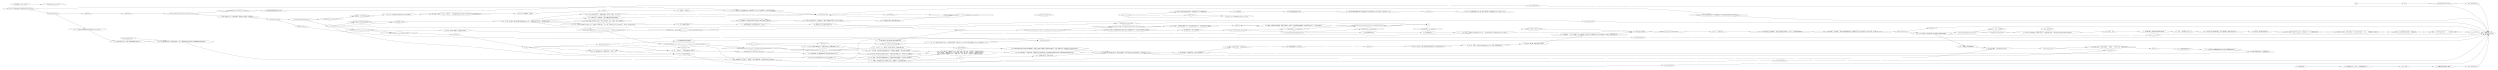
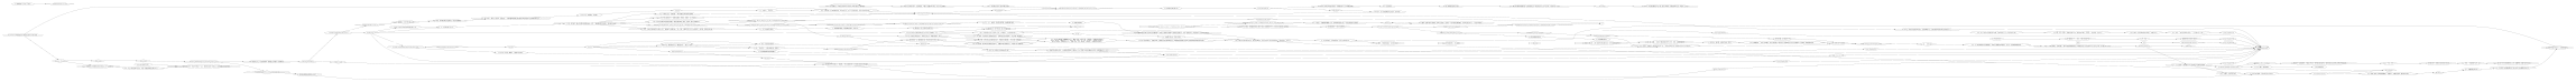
  digraph {
    fontname="EB Garamond"
    rankdir=LR
    node [fontname="EB Garamond"]
    edge [fontname="EB Garamond"]
    n1 [label=HUB]
    n2 [label=input]
    n3 [label="Variable[\"whirling.alaineugene_bad_greet\"]" shape=diamond]
    n4 [label="Jump to: [Eugenalain HUB]"]
    n5 [label="Eugene: “我倒是不会说得那么夸张——但是如果你需要的话，这里有你一个家。连带两个向你表示感激的工会成员。所以要照顾好自己，好吗？”"]
    n6 [label="Jump to: [Eugenalain HUB]"]
    n7 [label="Jump to: [Eugenalain HUB]"]
    n8 [label="Inland Empire: 他挺不过来了。"]
    n9 [label="Kim Kitsuragi: “这是最好的主意吗？”警督停下来思索了一会儿。“我想你也算延长了他的生命，如果他酒醒之后还能记得的话。”"]
    n10 [label="Eugene: “即使我想帮你，也无能为力。”他摇摇头。“整个港口都被封锁了，艾弗拉特让我们在这里等待指示。”"]
    n11 [label="You: “你们能帮我进入港口吗？”"]
    n12 [label="Eugene: “不，老兄。我不知道……我猜工会还是会维持周边的治安，但是……”他看着那位晕乎乎的同伴。“现在交给谁来做呢？”"]
    n13 [label="Eugene: “有人说过你就是个彻头彻尾的白痴吗？”他的声音毫无波澜。“那好……你就是。滚吧，别来烦我们了。”"]
    n14 [label="Eugene: “不要操之过急。”他皱着眉头。“我们等着看他会如何处理尚克的事吧。”"]
    n15 [label="Eugene: “阿兰？他什么都领导不了。”他面向他的朋友。“我是说，你看他——这人完全垮了。”"]
    n16 [label="Eugene: “老兄……你根本不明白事情是怎么回事，对吗？”他看着桌子上的那杯牛奶。“但是，没错……如果我不留下来，那一切都结束了。所以现在，我猜我必须这么做。”"]
    n17 [label="Kim Kitsuragi: Variable[\"plaza.tribunal_i_didnt_do_nothing_those_guys_did\"]  or  Variable[\"plaza.tribunal_theory_hardie\"]"]
    n18 [label="Jump to: [Eugenalain HUB]"]
    n19 [label="You: “你们应该原地解散，让其他更优秀的人来接手吧。”"]
    n20 [label="Alain: 他那双一直紧盯着你不放的眼睛，变得有几分清澈了，他露出了一个恶意与醉意满满的微笑。“丹尼斯已经是个死人了……只是还不知道而已……”"]
    n21 [label="IsKimHere()" shape=diamond]
    n22 [label="You: “你，尤金。”"]
    n23 [label="You: “提图斯没有任何兄弟吗？提布斯？”"]
    n24 [label="Jump to: [Eugenalain HUB]"]
    n25 [label="You: “照顾好自己，伙计们。”[离开。]"]
    n26 [label="Variable[\"whirling.eugene_exit_done\"]" shape=diamond]
    n27 [label="Kim Kitsuragi: IsCunoInParty()"]
    n28 [label="!(IsCunoInParty())" shape=diamond]
    n29 [label="Eugene: “是啊，你也是。外面的世道很艰难……”他摇摇头。“当警察可不容易。我们对你太苛刻了……”"]
    n30 [label="Eugene: “如果你以为这样能阻止他自杀，我保证会提醒他的……目前为止我只是一直在给他灌威士忌，让他能够安静。”他点点头。"]
    n31 [label="IsKimHere()" shape=diamond]
    n32 [label="IsCunoInParty()" shape=diamond]
    n33 [label="Kim Kitsuragi: Variable[\"whirling.eugene_aftertribunal_gave_alain_purpose\"]"]
    n34 [label="!(Variable[\"whirling.eugene_aftertribunal_gave_alain_purpose\"])" shape=diamond]
    n35 [label="Volition: 那里有点什么。决心在悄悄萌芽。他知道自己别无选择，只能随机应变。"]
    n36 [label="You: “非常高尚的想法。你会做得很好的。没有人天生就是领导者。”"]
    n37 [label="Eugene: “他看着像好的样子吗？”"]
    n38 [label="You: “提图斯走后，哈迪兄弟们要怎么办呢？”"]
    n39 [label="Eugene: “听着，你到底想从我们这里得到什么？现在真的很困难。”"]
    n40 [label="Eugene: “我？算了吧……我不是一个领导者。”他突然笑了。“你知道提图斯招募我过来仅仅是因为我会弹吉他吗？说需要鼓舞大家的士气。”"]
    n41 [label="Alain: 那个窄脸男人往回看你的眼神就好像死人一样。"]
    n42 [label="You: “那个逃跑的小个子——尚克——你就打算放着不管了？”"]
    n43 [label="Alain: 看到你走近，那个受伤的男人举起了啤酒表示欢迎。"]
    n44 [label="IsCunoInParty()" shape=diamond]
    n45 [label="Kim Kitsuragi: Variable[\"plaza.tribunal_theory_hardie\"]  or  Variable[\"plaza.tribunal_i_didnt_do_nothing_those_guys_did\"]"]
    n46 [label="Cuno: “那些家伙一直在城里转悠，”他继续小声说道。“因为他们的新混蛋哭泣。坤诺戒掉闪电丸之后就无法处理这种情感问题了。”"]
    n47 [label="Eugene: “没什么，马伦。”"]
    n48 [label="You: “这可真是太糟了。我觉得自己应该是没办法独活的……”"]
    n49 [label="Eugene: “该死的痛苦夜莺……”男人摇摇头。"]
    n50 [label="IsKimHere()" shape=diamond]
    n51 [label="You: “科奈尔，野松公司……这些人都要为你死去的朋友负责。你打算就这样放着不管了？”"]
    n52 [label="Kim Kitsuragi: IsKimHere()"]
    n53 [label="!(IsKimHere())" shape=diamond]
    n54 [label="Alain: 并不像。他胡子拉碴的脸几乎灰败了，浑身散发着小便、汗水和酒精的味道。"]
    n55 [label="Inland Empire: 是的。以前的确有人这么叫过你，但你不在乎。"]
    n56 [label="Rhetoric: 他说‘谢谢你’。"]
    n57 [label="Alain: “提……提……提图……”他的口水伴随着痛苦的表情飞了出来。“提图……提图斯他妈的死了……”"]
    n58 [label="Kim Kitsuragi: IsCunoInParty()"]
    n59 [label="Alain: 那人用满怀恶意的目光盯着你。"]
    n60 [label="Alain: 那个窄脸男人往回看你的眼神亮了那么一瞬间，他的嘴唇无声地动了动。"]
    n61 [label="Alain: 他眼中闪烁的光芒熄灭了，随即瘫倒在桌子上。"]
    n62 [label="You: （低语。）“你是在暗示什么吗，金？”"]
    n63 [label="Eugene: “提比乌斯？他可不愿意跟我们扯上关系。提图斯因为*这档事*巴结他好多年了。”"]
-   n64 [label="You: “你说得对，尤金·哈迪听起来也不错。”"]
    n65 [label="Kim Kitsuragi: IsKimHere()"]
    n66 [label="!(IsKimHere())" shape=diamond]
    n67 [label="You: “你们俩准备回去港口拖集装箱吗？”"]
    n68 [label="Jump to: [Eugenalain HUB]"]
    n69 [label="You: “我。”"]
    n70 [label="Cuno: “真他妈是个胆小鬼……”坤诺小声说到。"]
    n71 [label="!(IsCunoInParty())" shape=diamond]
    n72 [label="Kim Kitsuragi: “我们对你们的损失表示哀悼，”他说话时微微点头，但其余的哈迪男孩似乎没有注意到他说了什么。"]
    n73 [label="Eugene: 他把目光移到一边，眼睛里满是忧虑。“我从没有*做过*任何事，阿兰。”"]
    n74 [label="Eugene: “哦，是你啊……想不到你这么快就能行走自如了。”他看向坐在自己身后的男人。“阿兰你看，胆小鬼警察来了。”"]
    n75 [label="Eugene: “他没有，就是这样。”他重重地叹了口气。“提图斯、特奥、丹尼斯、安吉……他们都死了，他却毫发无伤地逃走了。”\n“他没有，就是这样。”他重重地叹了口气。“提图斯、特奥、丹尼斯、安吉、莉兹……他们都死了，他却毫发无伤地逃走了。”\n“他没有，就是这样。”他重重地叹了口气。“提图斯、特奥、安吉、伊丽莎白……他们都死了，他却毫发无伤地逃走了。”"]
    n76 [label="Eugene: “我会的。你们也要照顾好你们的朋友，”他朝你点点头。"]
    n77 [label="Alain: “我只是……”他似乎连头都抬不起来了。“……什么都没有了，没有了！”"]
    n78 [label="Jump to: [Eugenalain HUB]"]
    n79 [label="Eugene: “哦，是你啊……想不到你这么快就能行走自如了。”他看向自己身后的男人。“阿兰你看，叛徒警察来了。”"]
    n80 [label="Kim Kitsuragi: “他已经崩溃了，”他低声对你说。“他大概认为自己应该保护好别人。现在他因为没有同他们一起战死，或是没有代替他们死去而心怀愧疚。”"]
    n81 [label="Alain: “呃……什么？”他抬起头，眼睛里充满了困惑，好像刚从睡梦中醒来。"]
    n82 [label="You: “他伤得有多严重？”"]
    n83 [label="Empathy: 这是幸存者的负罪感。他觉得自己应该跟其他人一同死去。如果找不到新目标，他很可能会选择自杀——或是一直像这样下去，虽然没有死，但也不算真正的活着。"]
    n84 [label="You: “是吗……有道理，算了。”"]
    n85 [label="Eugene: “不。加尔特说她在交火之前就离开了，就这些。我想想还有没有别的……哦，有了，他说她好像真的很匆忙。”"]
    n86 [label="Eugene: “……对你们俩都是，”他转向警督。“我们不应该那样欺骗那你们的。在那场战争之间，你站在我们中间，挡了不少子弹。马丁内斯欠你一个人情。”"]
    n87 [label="Jump to: [Eugenalain HUB]"]
    n88 [label="Rhetoric: 他可能是在说他们一直在哀悼逝去的朋友。"]
    n89 [label="Variable[\"plaza.tribunal_spiritbomb_succeeded\"]  or  Variable[\"plaza.tribunal_shot_kortenaer_success\"]" shape=diamond]
    n90 [label="You: “你知道卡拉洁怎么样了吗？”"]
    n91 [label="You: “这种破事真的很难，但你还是要振作起来，了结这一切。”"]
    n92 [label="Alain: 看到你走近，那个受伤的男人攥紧了拳头。"]
    n93 [label="You: “没什么，只是在自言自语罢了。”"]
    n94 [label="Jump to: [Eugenalain HUB]"]
    n95 [label="Eugene: “哈迪兄弟会怎么样？自己看吧，兄弟。一切都结束了，不会再有哈迪兄弟了！”"]
    n96 [label="You: “你可以的。*尤金兄弟*听起来挺不错的，不是吗？”"]
    n97 [label="Eugene: “提图斯就是……”他对上了你的眼睛。“但是，感谢你投上了信任的一票。如果我不留下来，那一切都结束了。所以现在，我猜我必须这么做。”"]
    n98 [label="Volition: 他失去了活下去的意愿。"]
    n99 [label="Authority: 除了提图斯之外，如果说*还有谁*有这个领导才能，那就只能是他。继续鼓励他。"]
    n100 [label="Eugene: “我不会为了这事留下来的。”他坚决地摇头。“我是为了提图斯才留下来的，*他*是个天生的领袖。”"]
    n101 [label="Electrochemistry: 他喝得非常，*非常*醉了。"]
    n102 [label="IsKimHere()" shape=diamond]
    n103 [label="You: “他还好吗？”（指向阿兰。）"]
    n104 [label="Kim Kitsuragi: IsKimHere()"]
    n105 [label="!(IsKimHere())" shape=diamond]
    n106 [label="Eugene: “即便我们身边没有围绕着逝去朋友的鬼魂，这也一点也不好笑。”"]
    n107 [label="Eugene: “那玩意帮不了任何人，混蛋。你他妈的到底想让我们干什么？”"]
    n108 [label="IsKimHere()" shape=diamond]
    n109 [label=macho_man]
    n110 [label="Kim Kitsuragi: “我没有在暗示什么。我想说的只是——他失去了一切。”"]
    n111 [label="You: “他。”（指向阿兰。）“只要让他清醒过来，那就够了。”"]
    n112 [label="You: “那听起来你要跟外部招聘先生一起走了。”"]
    n113 [label="Kim Kitsuragi: IsCunoInParty()"]
    n114 [label="Variable[\"whirling.eugene_aftertribunal_gave_alain_purpose\"]" shape=diamond]
    n115 [label="Jump to: [Eugenalain HUB]"]
    n116 [label="!(IsCunoInParty())" shape=diamond]
    n117 [label="Kim Kitsuragi: Variable[\"whirling.eugene_exit_done\"]"]
    n118 [label="Alain: “一群混蛋……”他用梅斯克语嘟囔了几句。当他再次瘫倒在桌子上时，一抹恶意的微笑掠过他的脸庞。"]
    n119 [label="Kim Kitsuragi: IsKimHere()"]
    n120 [label="Eugene: “或许吧，”他继续说，现在他的声音平静了下来，“我至少应该考虑留下来。如果我不在这里，那一切都结束了。”"]
    n121 [label="Variable[\"whirling.eugene_aftertribunal_alain_suicidal\"]" shape=diamond]
    n122 [label="Alain: “是啊，老兄，你知道……”酒精的兴奋劲一上来，他突然拍了拍桌子。“你知道——你曾经做过。你可以的！”"]
    n123 [label="Eugene: “我们不应该那样欺骗那你们的。在那场战争之间，你站在我们中间，挡了不少子弹。马丁内斯欠你一个人情。”"]
    n124 [label="IsCunoInParty()" shape=diamond]
    n125 [label="Pain Threshold: 一阵尖锐的痛楚窜上你的一侧，直深入你的胃部。你肯定看起来不太好。幸运的是，它过去了……"]
    n126 [label="Cuno: “听见了吗，猪头警探？现在你他妈是个英雄了。”"]
    n127 [label="Cuno: “哦不……”他的面部抽搐着。“这次你得自己上了。”"]
    n128 [label="You: “好吧，这的确是个蠢问题。”"]
    n129 [label="!(Variable[\"plaza.tribunal_i_didnt_do_nothing_those_guys_did\"]  or  Variable[\"plaza.tribunal_theory_hardie\"])" shape=diamond]
    n130 [label="Kim Kitsuragi: Variable[\"plaza.tribunal_spiritbomb_succeeded\"]  or  Variable[\"plaza.tribunal_shot_kortenaer_success\"]"]
    n131 [label="!(Variable[\"plaza.tribunal_theory_hardie\"]  or  Variable[\"plaza.tribunal_i_didnt_do_nothing_those_guys_did\"])" shape=diamond]
    n132 [label="Logic: 这并非*完全*的荒唐。他和提图斯是这群人里唯一的侦探。提图斯更厉害一些，但是至少尤金知道怎么思考问题。"]
    n133 [label="Eugene: “但他已经有了自己的橱窗装修生意，妻子和两个孩子，第三个小孩也即将出生……他是不可能抛下那些的。”"]
    n134 [label="Physical Instrument: 即便他还活着，却已把自己活成了一具行尸走肉。"]
    n135 [label="Kim Kitsuragi: Variable[\"whirling.eugene_aftertribunal_alain_suicidal\"]"]
    n136 [label="!(Variable[\"whirling.eugene_aftertribunal_alain_suicidal\"])" shape=diamond]
    n137 [label="Kim Kitsuragi: “关于这个‘痛苦夜莺’，你知道什么信息吗？”"]
    n138 [label="Eugene: “哦，是你啊……想不到你这么快就能行走自如了。”他看向坐在自己身后的男人。“阿兰你看，杀手警察来了。”"]
    n139 [label="You: “你会挺过去的。”"]
    n140 [label="Eugene: “条子，你根本不明白事情是怎么回事。”他沮丧地喘了口气，但又很快恢复了镇静。"]
    n141 [label="You: “哈迪兄弟里没有一个哈迪？真是够傻的。”"]
    n142 [label="Kim Kitsuragi: Variable[\"whirling.alaineugene_gud_greet\"]"]
    n143 [label="!(Variable[\"whirling.alaineugene_gud_greet\"])" shape=diamond]
    n144 [label="Kim Kitsuragi: Variable[\"whirling.alaineugene_bad_greet\"]"]
    n145 [label="Volition: 向前看吧。这次是抓不到她了。"]
    n146 [label="Empathy: 他是认真的。"]
    n147 [label="Variable[\"plaza.tribunal_i_didnt_do_nothing_those_guys_did\"]  or  Variable[\"plaza.tribunal_theory_hardie\"]" shape=diamond]
    n148 [label="!(Variable[\"whirling.alaineugene_bad_greet\"])" shape=diamond]
    n149 [label="Alain: 那人醉意朦胧地盯着你。"]
    n150 [label="Variable[\"whirling.alaineugene_gud_greet\"]" shape=diamond]
    n151 [label="Logic: 他不是个酒鬼。这又是他的一个优点。"]
    167
    n153 [label="You: “你知道她的去向吗？”"]
    n154 [label="Kim Kitsuragi: Variable[\"plaza.tribunal_did_nothing\"]"]
    n155 [label="!(Variable[\"plaza.tribunal_did_nothing\"])" shape=diamond]
    n156 [label="Savoir Faire: 她走了。面对现实吧。"]
    n157 [label="Variable[\"plaza.tribunal_did_nothing\"]" shape=diamond]
    n158 [label="!(IsKimHere())" shape=diamond]
    n159 [label="Eugene: “什么？当然不行！*就算*我留下来，也会留用这个名字来纪念提图斯。”"]
    n160 [label="!(Variable[\"plaza.tribunal_spiritbomb_succeeded\"]  or  Variable[\"plaza.tribunal_shot_kortenaer_success\"])" shape=diamond]
    n161 [label="Kim Kitsuragi: IsKimHere()"]
    n162 [label="Variable[\"plaza.tribunal_theory_hardie\"]  or  Variable[\"plaza.tribunal_i_didnt_do_nothing_those_guys_did\"]" shape=diamond]
    n163 [label="!(IsKimHere())" shape=diamond]
    n164 [label="Kim Kitsuragi: “你能这么说真是太好了，”警督合上笔记本。“照顾好你的朋友，好吗？”"]
    n165 [label="Jump to: [Eugenalain HUB]"]
    n166 [label="!(Variable[\"whirling.eugene_exit_done\"])" shape=diamond]
    n167 [label="Eugenalain HUB"]
    n168 [label="Alain: 那个窄脸男人往回看你的眼神亮了那么一瞬间，他喃喃着：“什么……？”"]
    n1 -> n2
    n2 -> n3
    n3 -> n4
    n4 -> n7
    n5 -> n6
    n6 -> n7
    n7 -> n7
    n8 -> n9
    n9 -> n10
    n10 -> n19
    n11 -> n12
    n12 -> n13
    n12 -> n14
    n12 -> n15
    n12 -> n16
    n12 -> n17
    n14 -> n58
    n15 -> n58
    n16 -> n128
    n17 -> n129
    n17 -> n130
    n18 -> n7
    n19 -> n27
    n20 -> n21
    n21 -> n20
    n22 -> n23
    n23 -> n24
    n24 -> n7
    n25 -> n26
    n27 -> n28
    n27 -> n29
    n28 -> n30
    n29 -> n31
    n30 -> n36
    n31 -> n37
    n32 -> n33
    n33 -> n34
    n33 -> n35
    n34 -> n112
    n35 -> n113
    n36 -> n127
    n37 -> n60
    n38 -> n39
    n39 -> n40
    n40 -> n101
    n41 -> n11
    n42 -> n22
    n43 -> n44
    n44 -> n45
    n45 -> n131
    n45 -> n132
    n46 -> n47
    n47 -> n48
    n48 -> n62
    n49 -> n50
    n50 -> n51
    n51 -> n57
    n52 -> n53
    n52 -> n54
    n53 -> n55
    n54 -> n56
    n55 -> n58
    n56 -> n59
    n57 -> n96
    n58 -> n71
    n58 -> n72
    n59 -> n123
    n60 -> n61
    n61 -> n36
    n62 -> n63
-   n63 -> n64
-   n64 -> n140
    n65 -> n66
    n65 -> n67
    n66 -> n10
    n67 -> n68
    n68 -> n7
    n69 -> n70
    n70 -> n30
    n71 -> n89
    n72 -> n7
    n73 -> n74
    n74 -> n75
    n75 -> n80
    n76 -> n77
    n77 -> n78
    n78 -> n7
    n79 -> n75
    n80 -> n30
    n81 -> n82
    n82 -> n83
    n83 -> n30
    n84 -> n85
    n85 -> n86
    n86 -> n119
    n87 -> n7
    n88 -> n89
    n89 -> n90
    n90 -> n52
    n91 -> n92
    n92 -> n44
    n93 -> n94
    n94 -> n7
    n95 -> n69
    n95 -> n87
    n96 -> n97
    n97 -> n98
    n98 -> n121
    n99 -> n99
    n99 -> n100
    n100 -> n88
    n101 -> n102
    n102 -> n103
    n103 -> n133
    n104 -> n105
    n104 -> n106
    n105 -> n32
    n106 -> n107
    n107 -> n9
    n108 -> n109
    n109 -> n65
    n109 -> n93
    n109 -> n110
    n109 -> n111
    n110 -> n93
    n110 -> n110
    n110 -> n111
    n111 -> n114
    n112 -> n115
    n113 -> n116
    n113 -> n117
    n114 -> n73
    n115 -> n7
    n116 -> n6
    n117 -> n166
    n117 -> n167
    n118 -> n21
    n119 -> n158
    n119 -> n159
    n120 -> n98
    n121 -> n84
    n122 -> n76
    n123 -> n124
    n124 -> n125
    n126 -> n5
    n127 -> n49
    n128 -> n91
    n129 -> n157
    n130 -> n160
    n130 -> n161
    n131 -> n118
    n132 -> n141
    n133 -> n58
    n134 -> n104
    n134 -> n133
    n135 -> n136
    n135 -> n137
    n136 -> n108
    n137 -> n120
    n138 -> n75
    n139 -> n42
    n140 -> n122
    n141 -> n142
    n142 -> n143
    n142 -> n144
    n143 -> n147
    n144 -> n148
    n144 -> n149
    n145 -> n19
    n147 -> 167
    n148 -> n150
    n149 -> n153
    n150 -> n151
    n151 -> n98
    n153 -> n120
    n154 -> n155
    n154 -> n156
    n155 -> n46
    n156 -> n146
    n157 -> 167
    n158 -> n7
    n159 -> n145
    n159 -> n154
    n159 -> n165
    n160 -> n162
    n161 -> n163
    n161 -> n164
    n162 -> n81
    n163 -> n126
    n164 -> n79
    n165 -> n7
    n166 -> n38
    n167 -> n11
    n167 -> n18
    n167 -> n41
    n167 -> n135
    n167 -> n168
    n168 -> n43
    n168 -> n95
    n168 -> n138
  }
